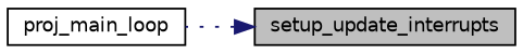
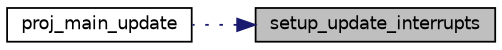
  digraph {
    rankdir=RL
    node [color=black fontname=Helvetica fontsize=10 shape=record style=filled]
    n1 [fillcolor=grey75 fontcolor=black height=0.2 label=setup_update_interrupts width=0.4]
-   n2 [fillcolor=white height=0.2 label=proj_main_loop width=0.4]
+   n2 [fillcolor=white height=0.2 label=proj_main_update width=0.4]
    n1 -> n2 [color=midnightblue dir=back fontname=Helvetica fontsize=10 labelfontname=Helvetica labelfontsize=10 style=dotted]
  }
